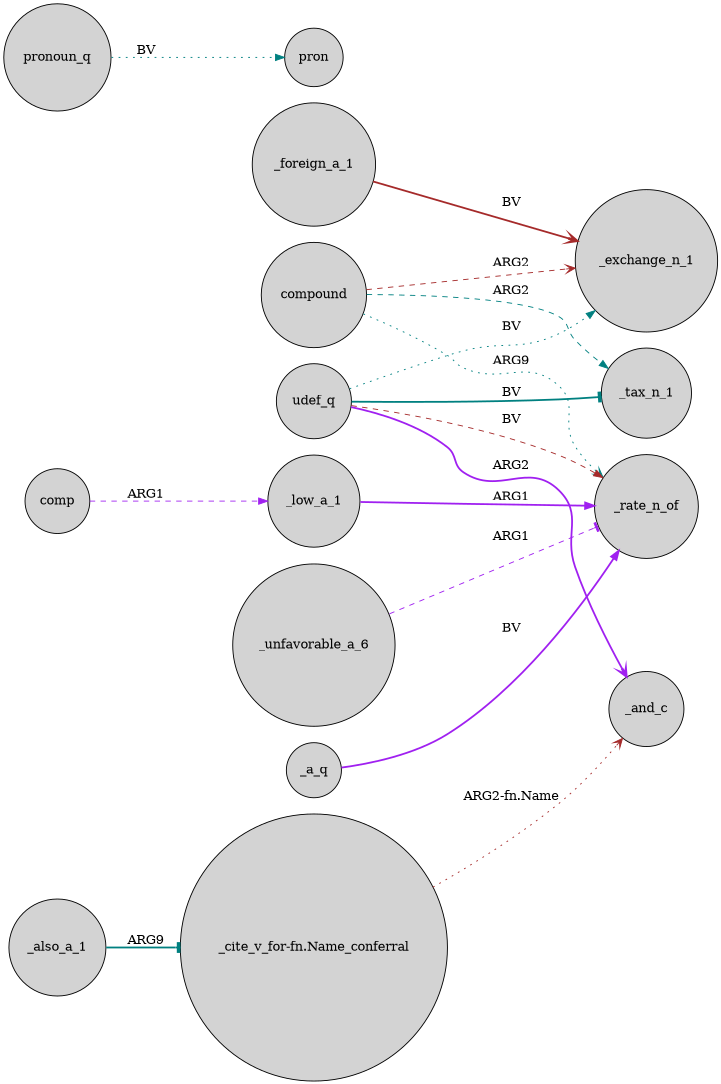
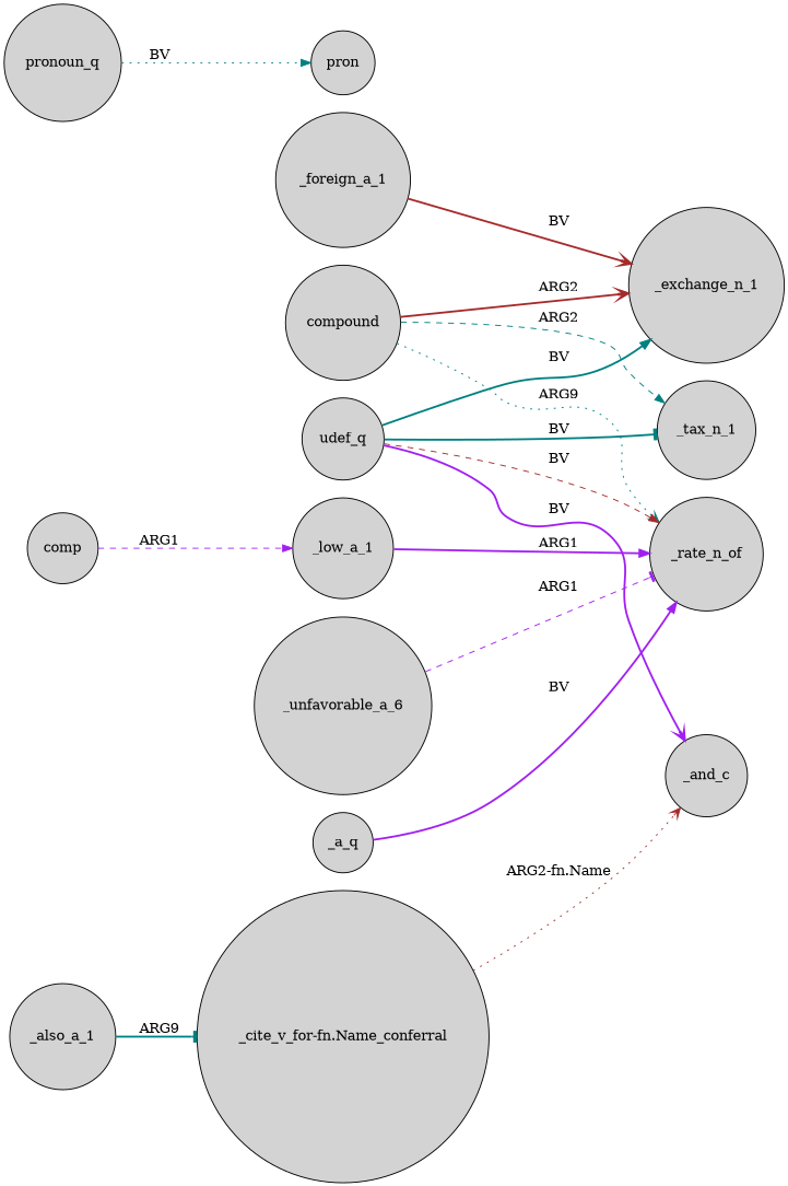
  digraph {
    rankdir=LR
    node [shape=circle style=filled]
    edge [arrowhead=normal color=teal style=bold]
    _foreign_a_1
    _exchange_n_1
    compound
    _rate_n_of
    _tax_n_1
    udef_q
    _and_c
    _also_a_1
    "_cite_v_for-fn.Name_conferral"
    comp
    _low_a_1
    pronoun_q
    pron
    n14 [label=_unfavorable_a_6]
    _a_q
    _foreign_a_1 -> _exchange_n_1 [arrowhead=vee color=brown label=BV]
-   compound -> _exchange_n_1 [arrowhead=vee color=brown label=ARG2 style=dashed]
+   compound -> _exchange_n_1 [arrowhead=vee color=brown label=ARG2]
    compound -> _rate_n_of [arrowhead=vee label=ARG9 style=dotted]
    compound -> _tax_n_1 [label=ARG2 style=dashed]
-   udef_q -> _exchange_n_1 [label=BV style=dotted]
+   udef_q -> _exchange_n_1 [label=BV]
    udef_q -> _rate_n_of [color=brown label=BV style=dashed]
    udef_q -> _tax_n_1 [arrowhead=tee label=BV]
-   udef_q -> _and_c [arrowhead=vee color=purple label=ARG2]
+   udef_q -> _and_c [arrowhead=vee color=purple label=BV]
    _also_a_1 -> "_cite_v_for-fn.Name_conferral" [arrowhead=tee label=ARG9]
    "_cite_v_for-fn.Name_conferral" -> _and_c [arrowhead=vee color=brown label="ARG2-fn.Name" style=dotted]
    comp -> _low_a_1 [color=purple label=ARG1 style=dashed]
    _low_a_1 -> _rate_n_of [color=purple label=ARG1]
    pronoun_q -> pron [label=BV style=dotted]
    n14 -> _rate_n_of [arrowhead=tee color=purple label=ARG1 style=dashed]
    _a_q -> _rate_n_of [color=purple label=BV]
  }
